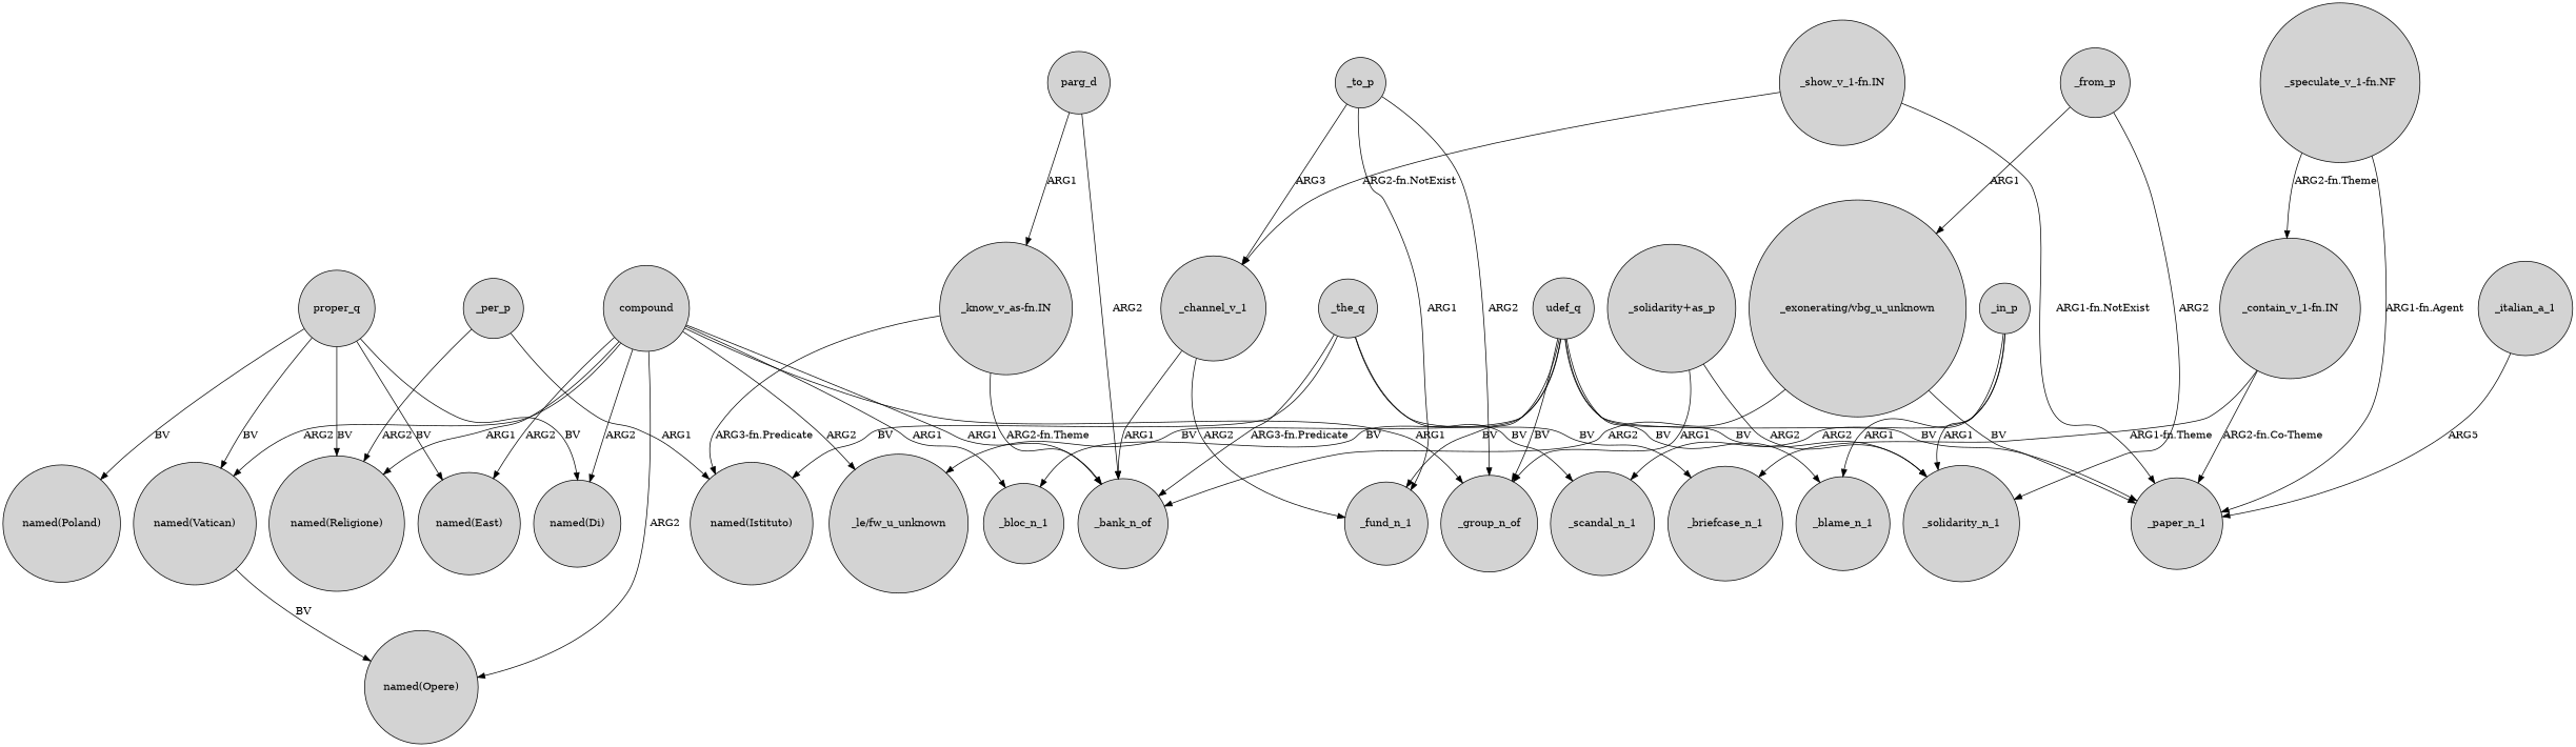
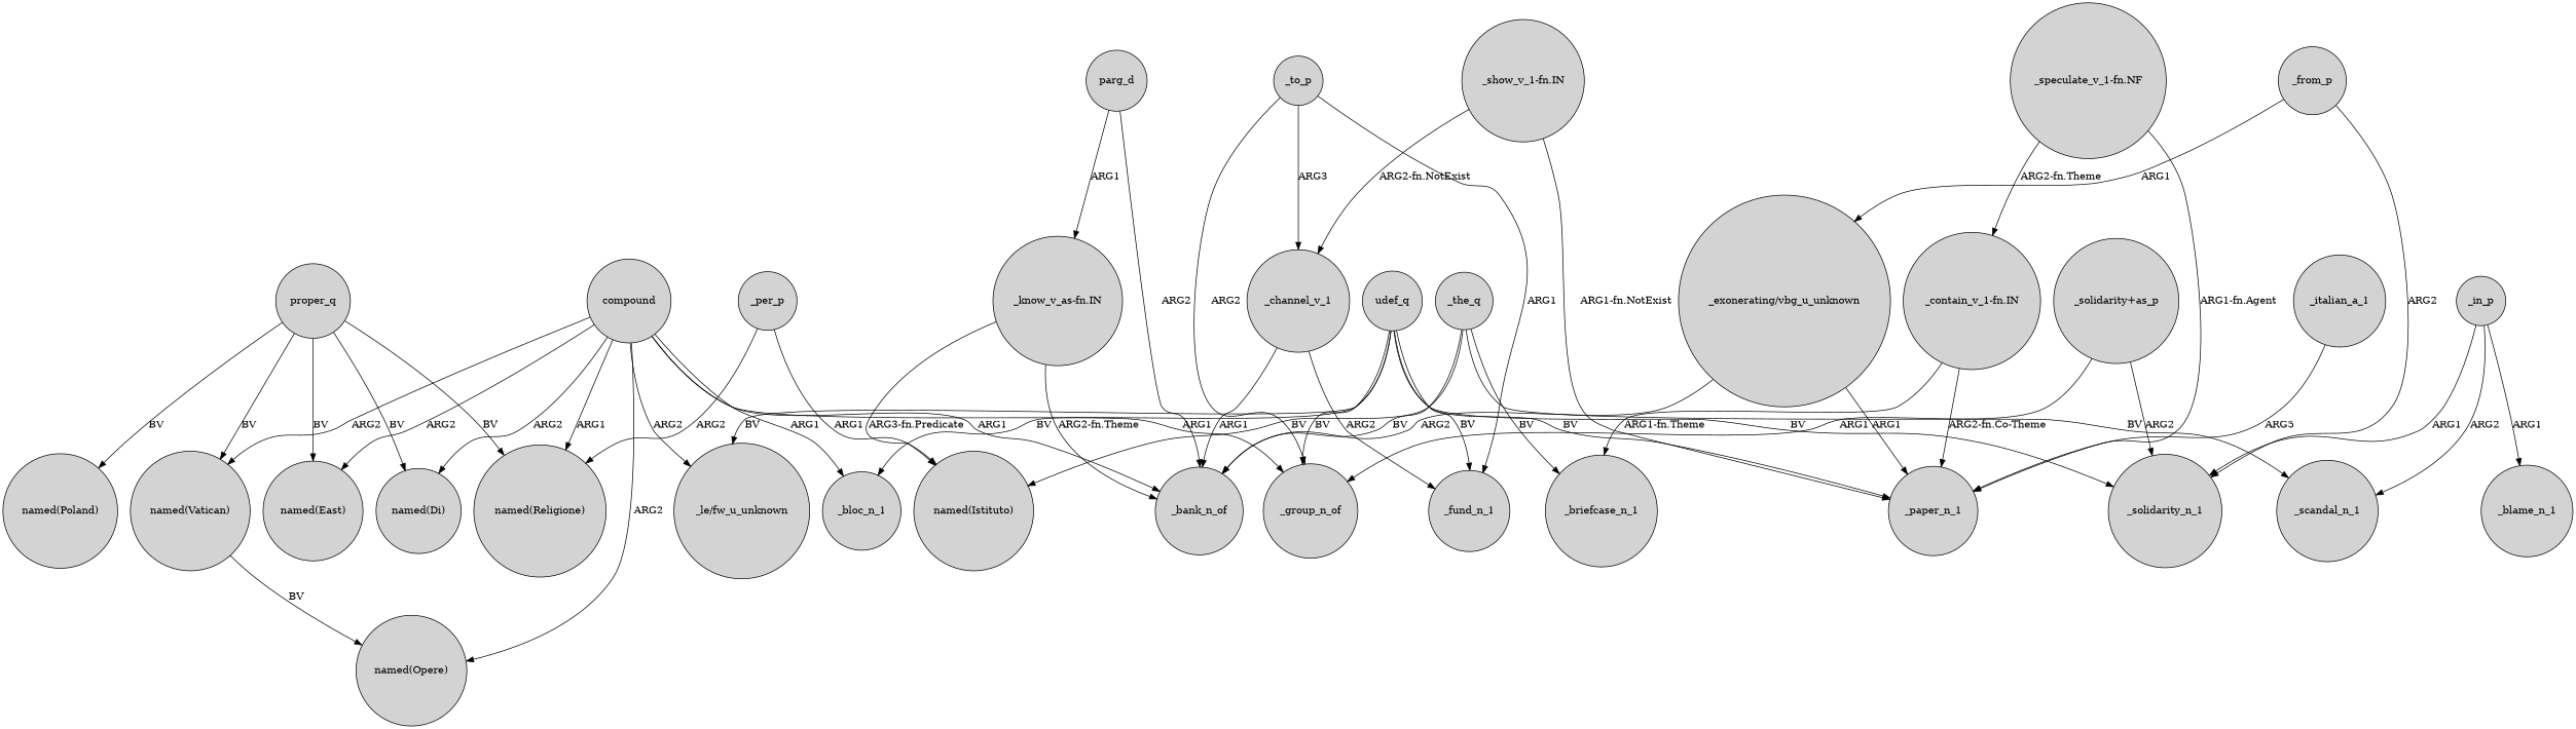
  digraph {
    node [shape=circle style=filled]
    proper_q
    "named(Religione)"
    "named(Poland)"
    "named(Vatican)"
    "named(Di)"
    "named(East)"
    "named(Opere)"
    _the_q
    "named(Istituto)"
    _briefcase_n_1
    _bank_n_of
    _scandal_n_1
    "_speculate_v_1-fn.NF"
    "_contain_v_1-fn.IN"
    _paper_n_1
    _channel_v_1
    _fund_n_1
    _to_p
    _group_n_of
    _in_p
    _blame_n_1
    _solidarity_n_1
    udef_q
    "_le/fw_u_unknown"
    _bloc_n_1
    _italian_a_1
    compound
    "_exonerating/vbg_u_unknown"
    parg_d
    "_know_v_as-fn.IN"
    _from_p
    n32 [label="_solidarity+as_p"]
    _per_p
    "_show_v_1-fn.IN"
    proper_q -> "named(Religione)" [label=BV]
    proper_q -> "named(Poland)" [label=BV]
    proper_q -> "named(Vatican)" [label=BV]
    proper_q -> "named(Di)" [label=BV]
    proper_q -> "named(East)" [label=BV]
    "named(Vatican)" -> "named(Opere)" [label=BV]
    _the_q -> "named(Istituto)" [label=BV]
    _the_q -> _briefcase_n_1 [label=BV]
-   _the_q -> _bank_n_of [label="ARG3-fn.Predicate"]
+   _the_q -> _bank_n_of [label=BV]
    _the_q -> _scandal_n_1 [label=BV]
    "_speculate_v_1-fn.NF" -> "_contain_v_1-fn.IN" [label="ARG2-fn.Theme"]
    "_speculate_v_1-fn.NF" -> _paper_n_1 [label="ARG1-fn.Agent"]
    "_contain_v_1-fn.IN" -> _briefcase_n_1 [label="ARG1-fn.Theme"]
    "_contain_v_1-fn.IN" -> _paper_n_1 [label="ARG2-fn.Co-Theme"]
    _channel_v_1 -> _bank_n_of [label=ARG1]
    _channel_v_1 -> _fund_n_1 [label=ARG2]
    _to_p -> _channel_v_1 [label=ARG3]
    _to_p -> _fund_n_1 [label=ARG1]
    _to_p -> _group_n_of [label=ARG2]
    _in_p -> _scandal_n_1 [label=ARG2]
    _in_p -> _blame_n_1 [label=ARG1]
    _in_p -> _solidarity_n_1 [label=ARG1]
    udef_q -> _paper_n_1 [label=BV]
    udef_q -> _fund_n_1 [label=BV]
    udef_q -> _group_n_of [label=BV]
-   udef_q -> _blame_n_1 [label=BV]
    udef_q -> _solidarity_n_1 [label=BV]
    udef_q -> "_le/fw_u_unknown" [label=BV]
    udef_q -> _bloc_n_1 [label=BV]
    _italian_a_1 -> _paper_n_1 [label=ARG5]
    compound -> "named(Religione)" [label=ARG1]
    compound -> "named(Vatican)" [label=ARG2]
    compound -> "named(Di)" [label=ARG2]
    compound -> "named(East)" [label=ARG2]
    compound -> "named(Opere)" [label=ARG2]
    compound -> _bank_n_of [label=ARG1]
    compound -> _group_n_of [label=ARG1]
    compound -> "_le/fw_u_unknown" [label=ARG2]
    compound -> _bloc_n_1 [label=ARG1]
    "_exonerating/vbg_u_unknown" -> _bank_n_of [label=ARG2]
-   "_exonerating/vbg_u_unknown" -> _paper_n_1 [label=BV]
+   "_exonerating/vbg_u_unknown" -> _paper_n_1 [label=ARG1]
    parg_d -> _bank_n_of [label=ARG2]
    parg_d -> "_know_v_as-fn.IN" [label=ARG1]
    "_know_v_as-fn.IN" -> "named(Istituto)" [label="ARG3-fn.Predicate"]
    "_know_v_as-fn.IN" -> _bank_n_of [label="ARG2-fn.Theme"]
    _from_p -> _solidarity_n_1 [label=ARG2]
    _from_p -> "_exonerating/vbg_u_unknown" [label=ARG1]
    n32 -> _group_n_of [label=ARG1]
    n32 -> _solidarity_n_1 [label=ARG2]
    _per_p -> "named(Religione)" [label=ARG2]
    _per_p -> "named(Istituto)" [label=ARG1]
    "_show_v_1-fn.IN" -> _paper_n_1 [label="ARG1-fn.NotExist"]
    "_show_v_1-fn.IN" -> _channel_v_1 [label="ARG2-fn.NotExist"]
  }
